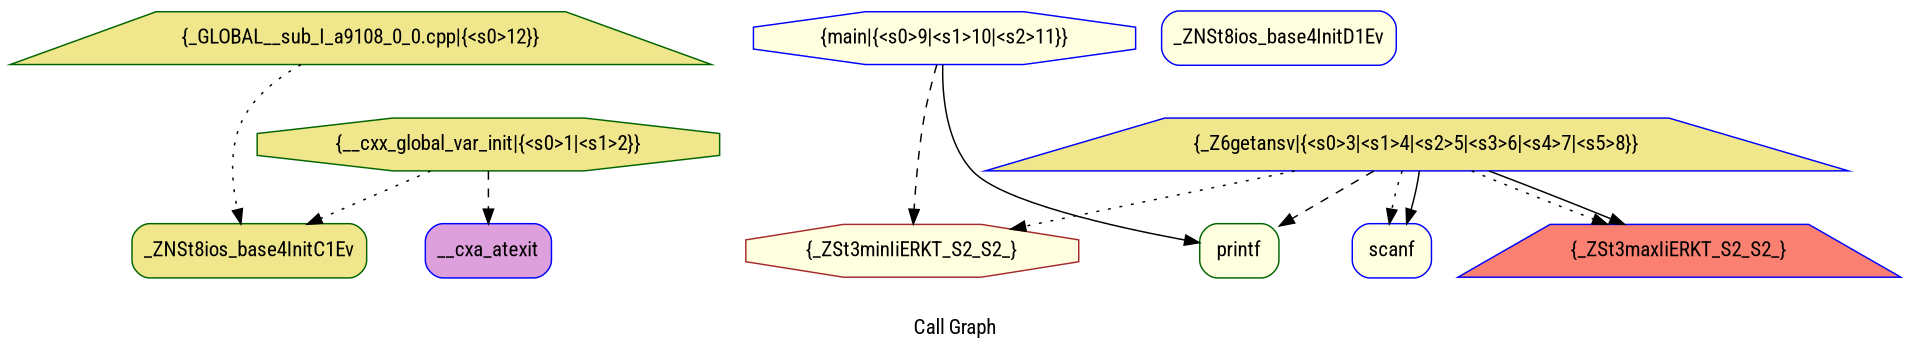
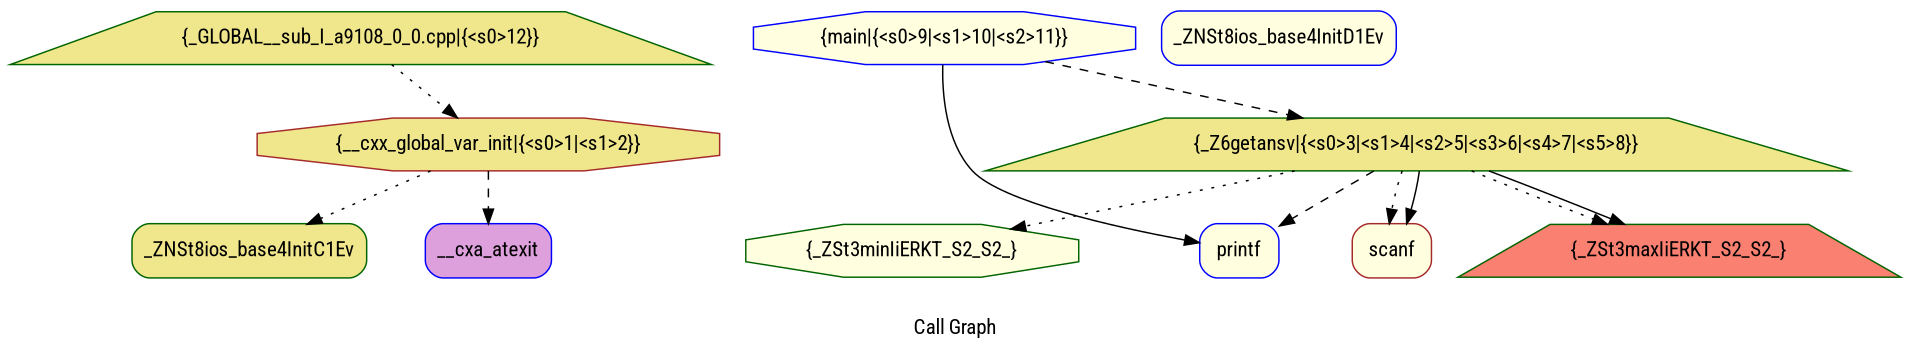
  digraph {
    fontname="Roboto Condensed"
    label="Call Graph"
    node [color=darkgreen fillcolor=lightyellow fontname="Roboto Condensed" shape=Mrecord style=filled]
    edge [color=black fontname="Roboto Condensed" style=dotted tailport=s0]
-   n1 [fillcolor=khaki label="{__cxx_global_var_init|{<s0>1|<s1>2}}" shape=octagon]
+   n1 [color=brown fillcolor=khaki label="{__cxx_global_var_init|{<s0>1|<s1>2}}" shape=octagon]
    n2 [fillcolor=khaki label="{_ZNSt8ios_base4InitC1Ev}"]
    n3 [color=blue fillcolor=plum label="{__cxa_atexit}"]
-   n4 [color=brown label="{_ZSt3minIiERKT_S2_S2_}" shape=octagon]
+   n4 [label="{_ZSt3minIiERKT_S2_S2_}" shape=octagon]
    n5 [color=blue label="{_ZNSt8ios_base4InitD1Ev}"]
    n6 [color=blue label="{main|{<s0>9|<s1>10|<s2>11}}" shape=octagon]
-   n7 [label="{printf}"]
-   n8 [color=blue fillcolor=khaki label="{_Z6getansv|{<s0>3|<s1>4|<s2>5|<s3>6|<s4>7|<s5>8}}" shape=trapezium]
-   n9 [color=blue label="{scanf}"]
-   n10 [color=blue fillcolor=salmon label="{_ZSt3maxIiERKT_S2_S2_}" shape=trapezium]
+   n7 [color=blue label="{printf}"]
+   n8 [fillcolor=khaki label="{_Z6getansv|{<s0>3|<s1>4|<s2>5|<s3>6|<s4>7|<s5>8}}" shape=trapezium]
+   n9 [color=brown label="{scanf}"]
+   n10 [fillcolor=salmon label="{_ZSt3maxIiERKT_S2_S2_}" shape=trapezium]
    n11 [fillcolor=khaki label="{_GLOBAL__sub_I_a9108_0_0.cpp|{<s0>12}}" shape=trapezium]
    n1 -> n2
    n1 -> n3 [style=dashed tailport=s1]
    n6 -> n7 [style=solid tailport=s1]
-   n6 -> n4 [style=dashed tailport=s2]
+   n6 -> n8 [style=dashed tailport=s2]
    n8 -> n4 [tailport=s4]
    n8 -> n7 [style=dashed tailport=s5]
    n8 -> n9
    n8 -> n9 [style=solid tailport=s1]
    n8 -> n10 [tailport=s2]
    n8 -> n10 [style=solid tailport=s3]
-   n11 -> n2
+   n11 -> n1
  }
